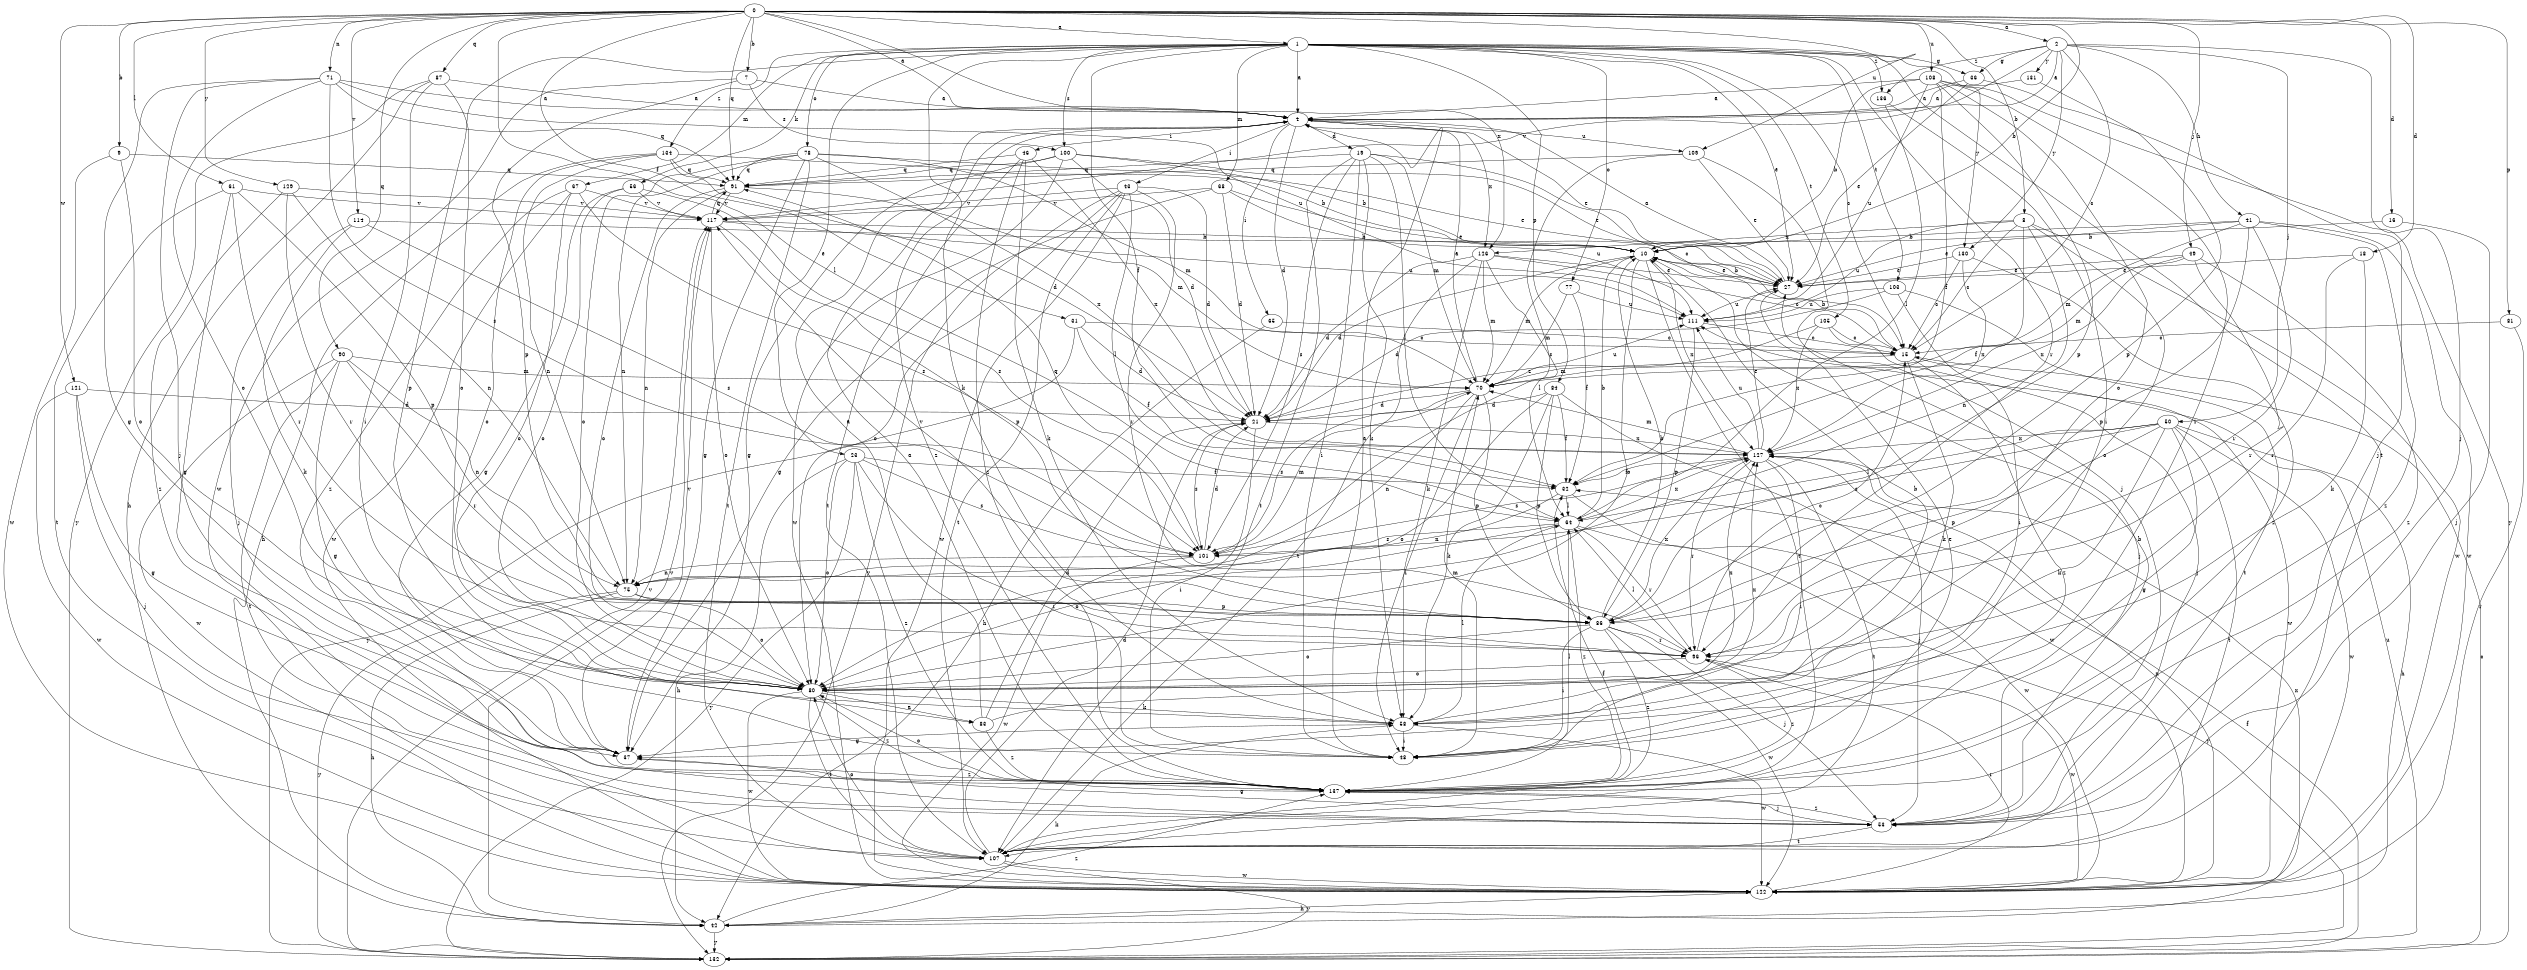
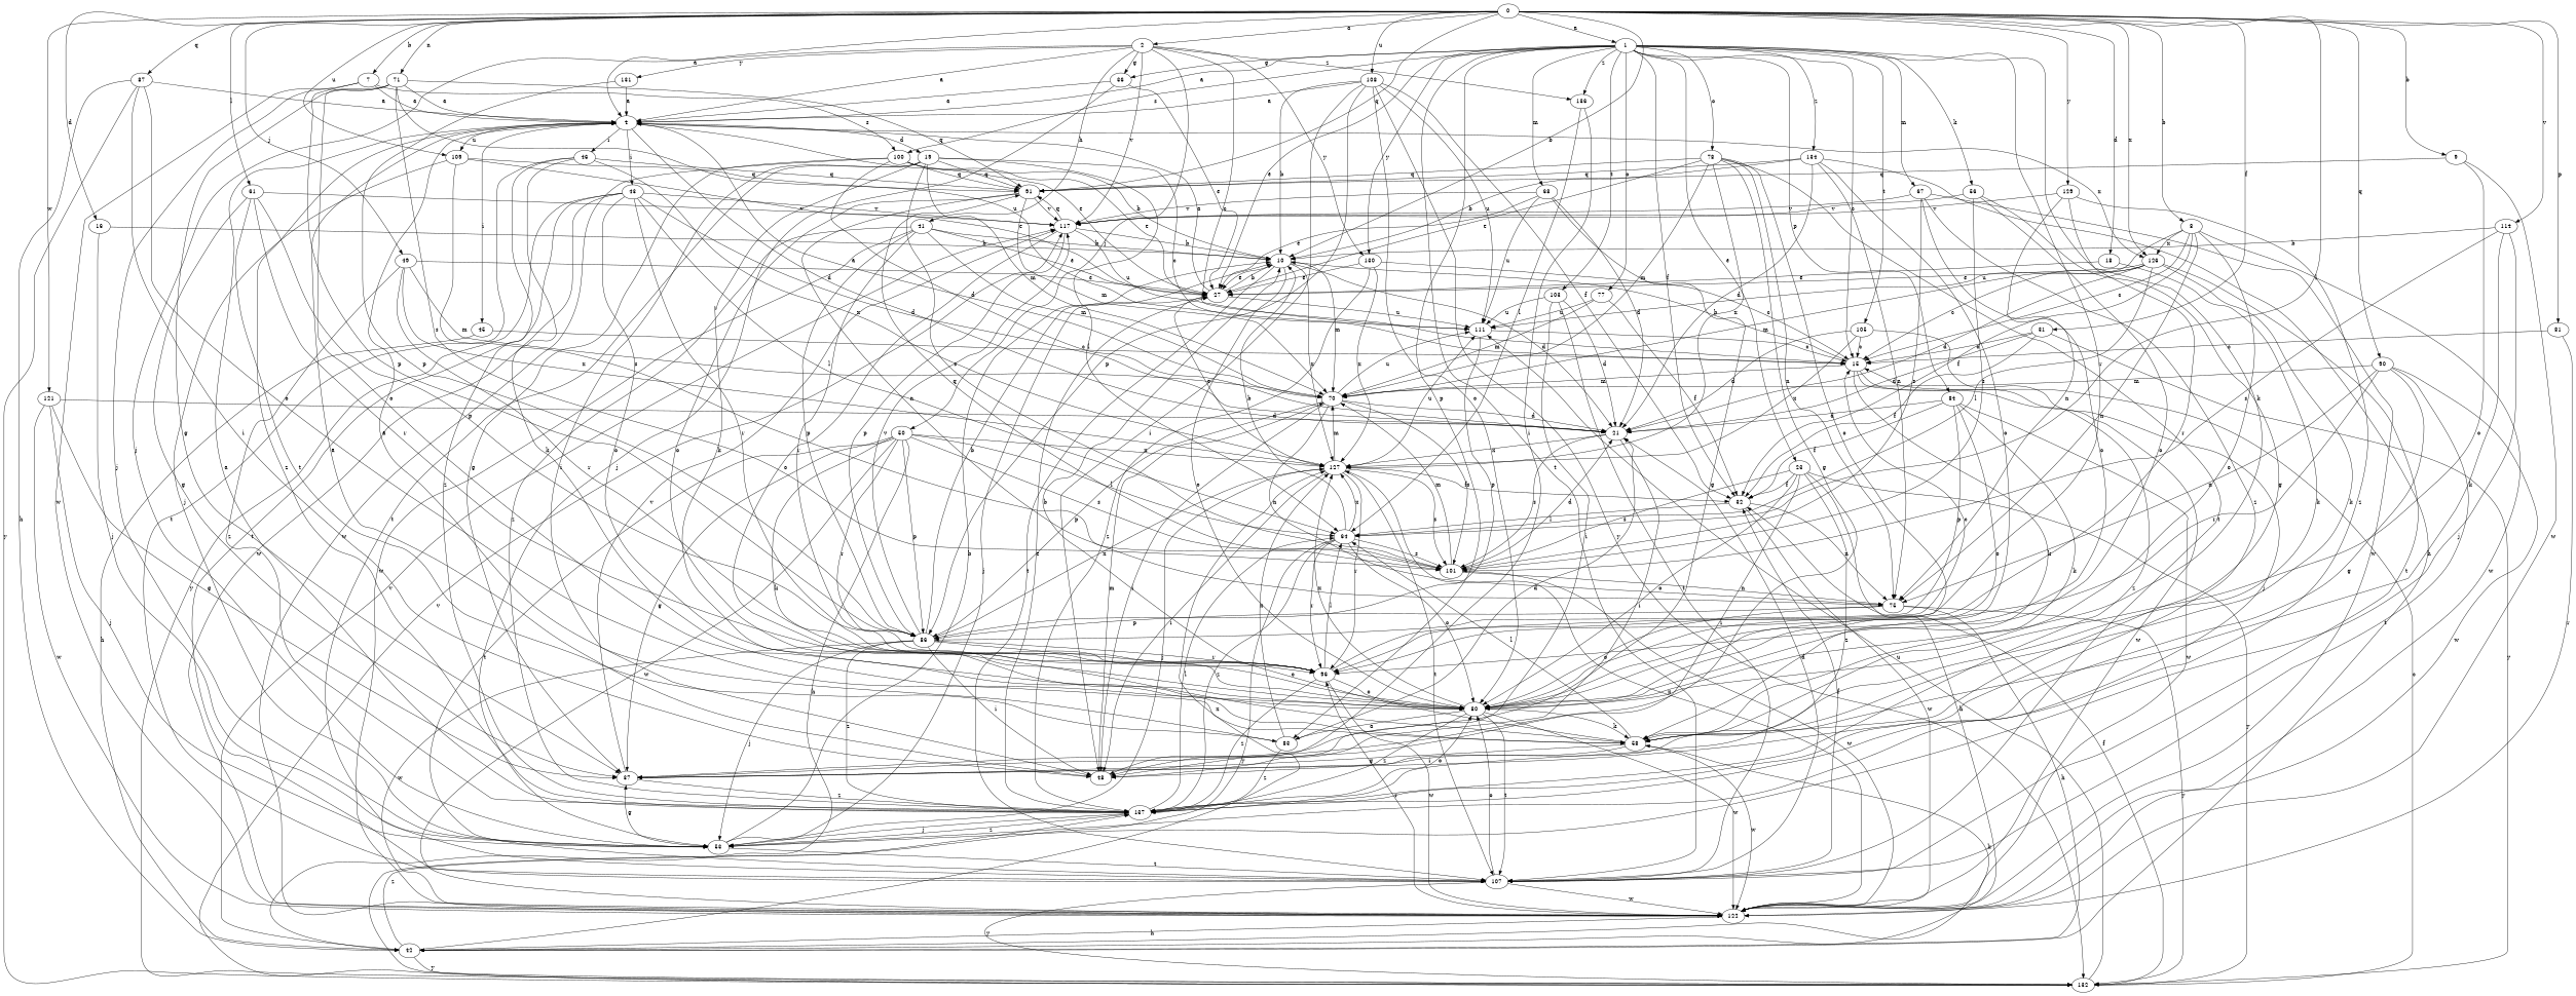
  strict digraph {
    0
    1
    2
    4
    7
    8
    9
    10
    16
    18
    31
    49
    61
    64
    71
    81
    87
    90
    91
    108
    109
    114
    121
    126
    129
    15
    23
    27
    32
    36
    56
    58
    67
    68
    77
    78
    83
    84
    96
    100
    103
    105
    107
    130
    134
    136
    41
    50
    53
    117
    131
    19
    21
    43
-   45 [label=65]
+   45
    46
    137
    86
    122
    75
    80
    111
    70
    127
    132
    37
    101
    48
    42
    0 -> 1 [label=a]
    0 -> 2 [label=a]
    0 -> 4 [label=a]
    0 -> 7 [label=b]
    0 -> 8 [label=b]
    0 -> 9 [label=b]
    0 -> 10 [label=b]
    0 -> 16 [label=d]
    0 -> 18 [label=d]
    0 -> 31 [label=f]
    0 -> 49 [label=j]
    0 -> 61 [label=l]
    0 -> 64 [label=l]
    0 -> 71 [label=n]
    0 -> 81 [label=p]
    0 -> 87 [label=q]
    0 -> 90 [label=q]
    0 -> 91 [label=q]
    0 -> 108 [label=u]
    0 -> 109 [label=u]
    0 -> 114 [label=v]
    0 -> 121 [label=w]
    0 -> 126 [label=x]
    0 -> 129 [label=y]
    1 -> 4 [label=a]
    1 -> 15 [label=c]
    1 -> 23 [label=e]
    1 -> 27 [label=e]
    1 -> 32 [label=f]
    1 -> 36 [label=g]
    1 -> 56 [label=k]
    1 -> 58 [label=k]
    1 -> 67 [label=m]
    1 -> 68 [label=m]
    1 -> 77 [label=o]
    1 -> 78 [label=o]
    1 -> 83 [label=p]
    1 -> 84 [label=p]
    1 -> 96 [label=r]
    1 -> 100 [label=s]
    1 -> 103 [label=t]
    1 -> 105 [label=t]
    1 -> 107 [label=t]
    1 -> 130 [label=y]
    1 -> 134 [label=z]
    1 -> 136 [label=z]
    2 -> 4 [label=a]
    2 -> 15 [label=c]
    2 -> 36 [label=g]
    2 -> 130 [label=y]
    2 -> 136 [label=z]
    2 -> 41 [label=h]
    2 -> 50 [label=j]
    2 -> 53 [label=j]
    2 -> 117 [label=v]
    2 -> 131 [label=y]
    4 -> 109 [label=u]
    4 -> 126 [label=x]
    4 -> 27 [label=e]
    4 -> 19 [label=d]
    4 -> 21 [label=d]
    4 -> 43 [label=i]
    4 -> 45 [label=i]
    4 -> 46 [label=i]
    4 -> 137 [label=z]
    7 -> 4 [label=a]
    7 -> 100 [label=s]
    7 -> 86 [label=p]
    7 -> 122 [label=w]
    8 -> 126 [label=x]
    8 -> 15 [label=c]
    8 -> 32 [label=f]
    8 -> 122 [label=w]
    8 -> 75 [label=n]
    8 -> 80 [label=o]
    8 -> 111 [label=u]
    9 -> 91 [label=q]
    9 -> 122 [label=w]
    9 -> 80 [label=o]
    10 -> 27 [label=e]
    10 -> 107 [label=t]
    10 -> 21 [label=d]
    10 -> 80 [label=o]
    10 -> 70 [label=m]
    10 -> 127 [label=x]
    16 -> 10 [label=b]
    16 -> 53 [label=j]
    18 -> 27 [label=e]
    18 -> 58 [label=k]
-   18 -> 96 [label=r]
+   50 -> 96 [label=r]
    31 -> 15 [label=c]
    31 -> 32 [label=f]
    31 -> 21 [label=d]
    31 -> 132 [label=y]
    49 -> 27 [label=e]
    49 -> 96 [label=r]
    49 -> 137 [label=z]
    49 -> 70 [label=m]
    49 -> 127 [label=x]
    61 -> 96 [label=r]
-   61 -> 107 [label=t]
+   61 -> 83 [label=t]
    61 -> 117 [label=v]
    61 -> 86 [label=p]
    61 -> 37 [label=g]
    64 -> 10 [label=b]
    64 -> 96 [label=r]
    64 -> 137 [label=z]
    64 -> 80 [label=o]
    64 -> 127 [label=x]
    64 -> 132 [label=y]
    64 -> 101 [label=s]
    71 -> 4 [label=a]
    71 -> 91 [label=q]
    71 -> 53 [label=j]
    71 -> 80 [label=o]
    71 -> 111 [label=u]
    71 -> 37 [label=g]
    71 -> 101 [label=s]
    81 -> 15 [label=c]
    81 -> 122 [label=r]
    87 -> 4 [label=a]
    87 -> 80 [label=o]
    87 -> 132 [label=y]
    87 -> 48 [label=i]
    87 -> 42 [label=h]
    90 -> 96 [label=r]
    90 -> 107 [label=t]
    90 -> 122 [label=w]
    90 -> 75 [label=n]
    90 -> 70 [label=m]
    90 -> 37 [label=g]
    91 -> 117 [label=v]
    91 -> 75 [label=n]
    91 -> 80 [label=o]
    91 -> 70 [label=m]
    108 -> 4 [label=a]
    108 -> 10 [label=b]
    108 -> 32 [label=f]
    108 -> 86 [label=p]
    108 -> 80 [label=o]
    108 -> 111 [label=u]
    108 -> 132 [label=y]
    108 -> 48 [label=i]
    109 -> 91 [label=q]
    109 -> 27 [label=e]
    109 -> 53 [label=j]
    109 -> 101 [label=s]
    114 -> 10 [label=b]
    114 -> 58 [label=k]
    114 -> 53 [label=j]
    114 -> 101 [label=s]
    121 -> 53 [label=j]
    121 -> 21 [label=d]
    121 -> 122 [label=w]
    121 -> 37 [label=g]
    126 -> 64 [label=l]
    126 -> 15 [label=c]
    126 -> 27 [label=e]
    126 -> 58 [label=k]
    126 -> 107 [label=t]
    126 -> 21 [label=d]
    126 -> 70 [label=m]
    129 -> 96 [label=r]
    129 -> 117 [label=v]
    129 -> 137 [label=z]
    129 -> 75 [label=n]
    15 -> 10 [label=b]
    15 -> 58 [label=k]
    15 -> 137 [label=z]
    15 -> 122 [label=w]
    15 -> 70 [label=m]
    23 -> 32 [label=f]
    23 -> 137 [label=z]
    23 -> 80 [label=o]
    23 -> 132 [label=y]
    23 -> 101 [label=s]
    23 -> 48 [label=i]
    23 -> 42 [label=h]
    27 -> 4 [label=a]
    27 -> 10 [label=b]
    27 -> 111 [label=u]
    32 -> 64 [label=l]
    32 -> 122 [label=w]
    32 -> 75 [label=n]
    36 -> 4 [label=a]
    36 -> 27 [label=e]
    36 -> 53 [label=j]
    56 -> 117 [label=v]
    56 -> 80 [label=o]
    56 -> 37 [label=g]
    56 -> 101 [label=s]
    58 -> 10 [label=b]
    58 -> 64 [label=l]
    58 -> 122 [label=w]
    58 -> 37 [label=g]
    58 -> 48 [label=i]
    67 -> 117 [label=v]
    67 -> 137 [label=z]
    67 -> 122 [label=w]
    67 -> 80 [label=o]
    67 -> 101 [label=s]
    68 -> 27 [label=e]
    68 -> 117 [label=v]
    68 -> 21 [label=d]
    68 -> 111 [label=u]
    68 -> 37 [label=g]
    77 -> 32 [label=f]
    77 -> 111 [label=u]
    77 -> 70 [label=m]
    78 -> 91 [label=q]
    78 -> 27 [label=e]
    78 -> 107 [label=t]
    78 -> 75 [label=n]
    78 -> 80 [label=o]
    78 -> 70 [label=m]
    78 -> 127 [label=x]
    78 -> 37 [label=g]
    83 -> 4 [label=a]
    83 -> 21 [label=d]
    83 -> 137 [label=z]
    83 -> 127 [label=x]
    84 -> 32 [label=f]
    84 -> 58 [label=k]
    84 -> 21 [label=d]
    84 -> 86 [label=p]
    84 -> 122 [label=w]
    84 -> 80 [label=o]
    96 -> 64 [label=l]
    96 -> 15 [label=c]
    96 -> 137 [label=z]
    96 -> 122 [label=w]
    96 -> 80 [label=o]
    100 -> 10 [label=b]
    100 -> 91 [label=q]
    100 -> 27 [label=e]
    100 -> 21 [label=d]
    100 -> 122 [label=w]
    100 -> 37 [label=g]
    103 -> 107 [label=t]
    103 -> 21 [label=d]
    103 -> 111 [label=u]
    103 -> 48 [label=i]
    105 -> 15 [label=c]
    105 -> 53 [label=j]
-   105 -> 21 [label=z]
+   105 -> 21 [label=d]
    105 -> 127 [label=x]
    107 -> 32 [label=f]
    107 -> 21 [label=d]
    107 -> 122 [label=w]
    107 -> 80 [label=o]
    107 -> 132 [label=y]
    130 -> 15 [label=c]
    130 -> 27 [label=e]
    130 -> 137 [label=z]
    130 -> 127 [label=x]
    134 -> 10 [label=b]
    134 -> 91 [label=q]
    134 -> 21 [label=d]
    134 -> 75 [label=n]
    134 -> 80 [label=o]
    134 -> 42 [label=h]
    136 -> 64 [label=l]
    136 -> 48 [label=i]
    41 -> 10 [label=b]
    41 -> 27 [label=e]
    41 -> 96 [label=r]
    41 -> 137 [label=z]
    41 -> 86 [label=p]
    41 -> 122 [label=w]
    41 -> 70 [label=m]
    50 -> 64 [label=l]
    50 -> 58 [label=k]
    50 -> 107 [label=t]
    50 -> 86 [label=p]
    50 -> 122 [label=w]
    50 -> 127 [label=x]
    50 -> 37 [label=g]
    50 -> 101 [label=s]
    50 -> 42 [label=h]
    53 -> 10 [label=b]
    53 -> 27 [label=j]
    53 -> 107 [label=t]
    53 -> 137 [label=z]
    53 -> 37 [label=g]
    117 -> 10 [label=b]
    117 -> 91 [label=q]
    117 -> 86 [label=p]
    117 -> 80 [label=o]
    117 -> 111 [label=u]
    131 -> 4 [label=a]
    131 -> 86 [label=p]
    19 -> 64 [label=l]
    19 -> 91 [label=q]
    19 -> 15 [label=c]
    19 -> 58 [label=k]
    19 -> 107 [label=t]
    19 -> 70 [label=m]
    19 -> 101 [label=s]
    19 -> 48 [label=i]
    21 -> 127 [label=x]
    21 -> 101 [label=s]
    21 -> 48 [label=i]
    43 -> 64 [label=l]
    43 -> 96 [label=r]
    43 -> 107 [label=t]
    43 -> 117 [label=v]
    43 -> 21 [label=d]
    43 -> 122 [label=w]
    43 -> 80 [label=o]
    43 -> 132 [label=y]
    45 -> 15 [label=c]
    45 -> 42 [label=h]
    46 -> 91 [label=q]
    46 -> 58 [label=k]
    46 -> 107 [label=t]
    46 -> 137 [label=z]
    46 -> 127 [label=x]
    137 -> 4 [label=a]
    137 -> 64 [label=l]
    137 -> 27 [label=e]
    137 -> 53 [label=j]
    137 -> 80 [label=o]
    86 -> 10 [label=b]
    86 -> 96 [label=r]
    86 -> 53 [label=j]
    86 -> 117 [label=v]
    86 -> 137 [label=z]
    86 -> 122 [label=w]
    86 -> 80 [label=o]
    86 -> 127 [label=x]
    86 -> 48 [label=i]
    122 -> 96 [label=r]
    122 -> 127 [label=x]
    122 -> 42 [label=h]
    75 -> 86 [label=p]
    75 -> 80 [label=o]
    75 -> 132 [label=y]
    75 -> 42 [label=h]
    80 -> 58 [label=k]
    80 -> 83 [label=a]
    80 -> 107 [label=t]
    80 -> 137 [label=z]
    80 -> 122 [label=w]
    80 -> 127 [label=x]
    111 -> 15 [label=c]
    111 -> 86 [label=p]
    70 -> 4 [label=a]
    70 -> 21 [label=d]
    70 -> 86 [label=p]
    70 -> 75 [label=n]
    70 -> 111 [label=u]
    70 -> 101 [label=s]
    70 -> 48 [label=i]
    127 -> 27 [label=e]
    127 -> 32 [label=f]
    127 -> 96 [label=r]
    127 -> 107 [label=t]
    127 -> 53 [label=j]
    127 -> 111 [label=u]
    127 -> 70 [label=m]
    127 -> 101 [label=s]
    127 -> 48 [label=i]
    132 -> 15 [label=c]
    132 -> 32 [label=f]
    132 -> 117 [label=v]
    132 -> 111 [label=u]
    37 -> 117 [label=v]
    37 -> 137 [label=z]
    101 -> 91 [label=q]
    101 -> 21 [label=d]
    101 -> 122 [label=w]
    101 -> 75 [label=n]
    101 -> 70 [label=m]
    48 -> 4 [label=a]
    48 -> 70 [label=m]
    42 -> 58 [label=k]
    42 -> 117 [label=v]
    42 -> 137 [label=z]
    42 -> 127 [label=x]
    42 -> 132 [label=y]
  }
